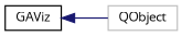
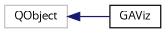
  digraph {
    rankdir=LR
    fontname="Open Sans"
    node [fillcolor=white fontname="Open Sans" fontsize=10 shape=record style=filled]
    n1 [color=grey75 height=0.2 label=QObject width=0.4]
    n2 [color=black height=0.2 label=GAViz width=0.4]
-   n2 -> n1 [color=midnightblue dir=back fontname="Open Sans" fontsize=10 labelfontname=Helvetica labelfontsize=10 style=solid]
+   n1 -> n2 [color=midnightblue dir=back fontname="Open Sans" fontsize=10 labelfontname=Helvetica labelfontsize=10 style=solid]
  }
